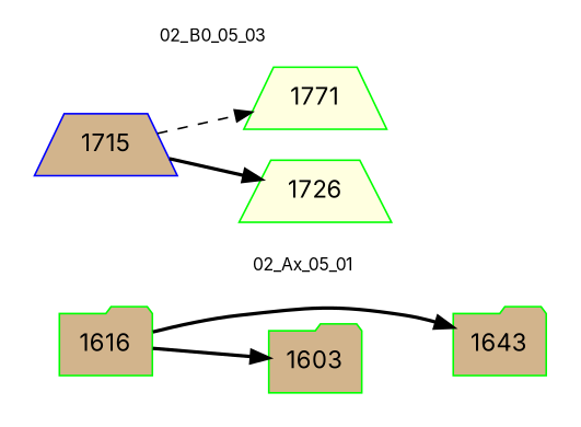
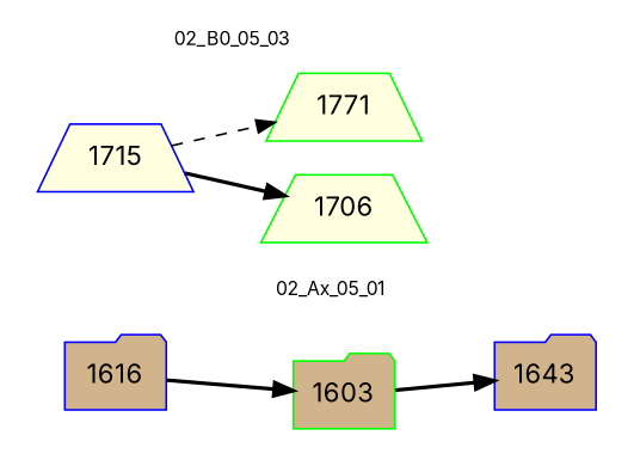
  digraph {
    fontname=Inter
    rankdir=LR
    node [color=green fillcolor=tan fontname=Inter shape=folder style=filled]
    edge [color=black fontname=Inter style=bold]
-   n1 [label=1616]
+   n1 [color=blue label=1616]
    n2 [label=1603]
-   n3 [label=1643]
-   n4 [color=blue label=1715 shape=trapezium]
-   n5 [fillcolor=lightyellow label=1726 shape=trapezium]
+   n3 [color=blue label=1643]
+   n4 [color=blue fillcolor=lightyellow label=1715 shape=trapezium]
+   n5 [fillcolor=lightyellow label=1706 shape=trapezium]
    n6 [fillcolor=lightyellow label=1771 shape=trapezium]
    subgraph cluster_1 {
      color=white
      fontsize=10
      label="02_Ax_05_01"
      n1
      n2
      n3
    }
    subgraph cluster_2 {
      color=white
      fontsize=10
      label="02_B0_05_03"
      n4
      n5
      n6
    }
    n1 -> n2
-   n1 -> n3
+   n2 -> n3
    n4 -> n5
    n4 -> n6 [style=dashed]
  }
